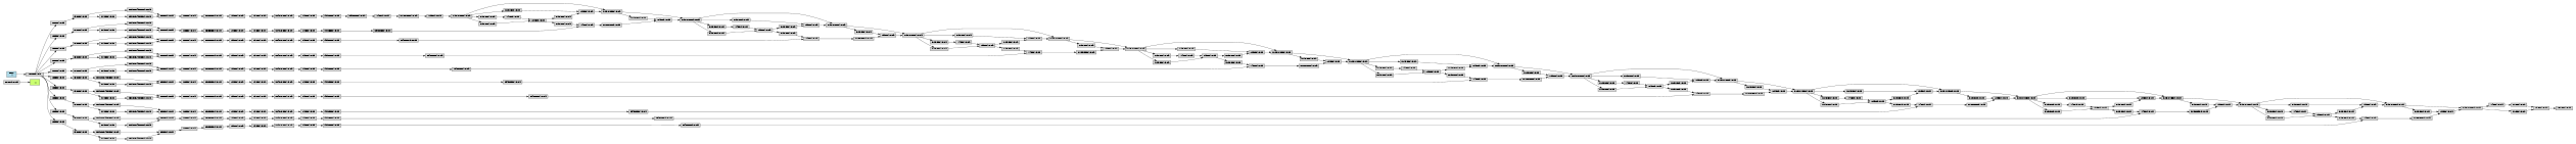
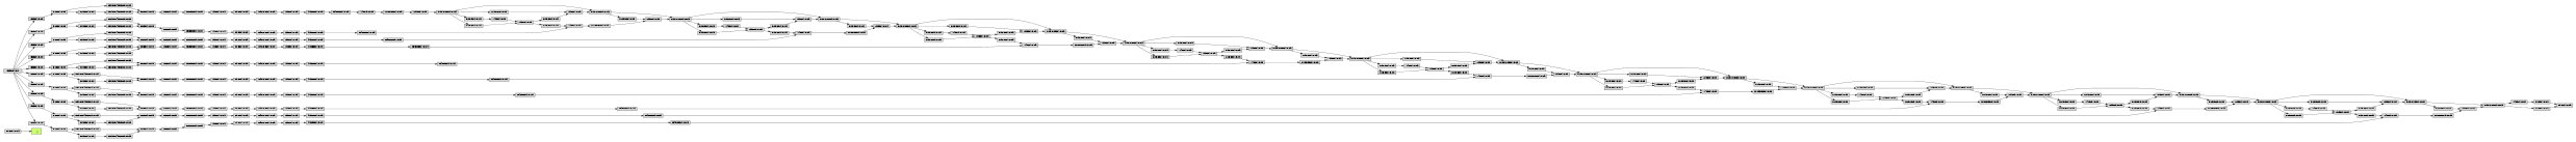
  digraph {
    rankdir=LR
    node [align=left fontname=monospace fontsize=10 ranksep=0.1 shape=box style=filled]
    n1 [fillcolor=darkolivegreen1 height=0.44444 label="\n ()" width=0.75]
    n2 [height=0.27778 label=PowBackward0 width=1.2222]
-   n3 [height=0.27778 label=MeanBackward0 width=1.3056]
    n4 [height=0.27778 label=DivBackward0 width=1.2222]
    n5 [height=0.27778 label=SumBackward1 width=1.2222]
    n6 [height=0.27778 label=MulBackward0 width=1.2222]
    n7 [height=0.27778 label=IndexPutBackward0 width=1.6389]
    n8 [height=0.27778 label=SumBackward1 width=1.2222]
    n9 [height=0.27778 label=IndexPutBackward0 width=1.6389]
    n10 [height=0.27778 label=IndexBackward0 width=1.3889]
    n11 [height=0.27778 label=AddBackward0 width=1.2222]
    n12 [height=0.27778 label=IndexPutBackward0 width=1.6389]
    n13 [height=0.27778 label=IndexBackward0 width=1.3889]
    n14 [height=0.27778 label=IndexBackward0 width=1.3889]
    n15 [height=0.27778 label=IndexBackward0 width=1.3889]
    n16 [height=0.27778 label=AddBackward0 width=1.2222]
    n17 [height=0.27778 label=MulBackward0 width=1.2222]
    n18 [height=0.27778 label=AddBackward0 width=1.2222]
    n19 [height=0.27778 label=IndexBackward0 width=1.3889]
    n20 [height=0.27778 label=IndexBackward0 width=1.3889]
    n21 [height=0.27778 label=IndexPutBackward0 width=1.6389]
    n22 [height=0.27778 label=IndexBackward0 width=1.3889]
    n23 [height=0.27778 label=AddBackward0 width=1.2222]
    n24 [height=0.27778 label=IndexPutBackward0 width=1.6389]
    n25 [height=0.27778 label=IndexBackward0 width=1.3889]
    n26 [height=0.27778 label=IndexBackward0 width=1.3889]
    n27 [height=0.27778 label=IndexBackward0 width=1.3889]
    n28 [height=0.27778 label=AddBackward0 width=1.2222]
    n29 [height=0.27778 label=MulBackward0 width=1.2222]
    n30 [height=0.27778 label=AddBackward0 width=1.2222]
    n31 [height=0.27778 label=IndexBackward0 width=1.3889]
    n32 [height=0.27778 label=IndexBackward0 width=1.3889]
    n33 [height=0.27778 label=IndexPutBackward0 width=1.6389]
    n34 [height=0.27778 label=IndexBackward0 width=1.3889]
    n35 [height=0.27778 label=AddBackward0 width=1.2222]
    n36 [height=0.27778 label=IndexPutBackward0 width=1.6389]
    n37 [height=0.27778 label=IndexBackward0 width=1.3889]
    n38 [height=0.27778 label=IndexBackward0 width=1.3889]
    n39 [height=0.27778 label=IndexBackward0 width=1.3889]
    n40 [height=0.27778 label=AddBackward0 width=1.2222]
    n41 [height=0.27778 label=MulBackward0 width=1.2222]
    n42 [height=0.27778 label=AddBackward0 width=1.2222]
    n43 [height=0.27778 label=IndexBackward0 width=1.3889]
    n44 [height=0.27778 label=IndexBackward0 width=1.3889]
    n45 [height=0.27778 label=IndexPutBackward0 width=1.6389]
    n46 [height=0.27778 label=IndexBackward0 width=1.3889]
    n47 [height=0.27778 label=AddBackward0 width=1.2222]
    n48 [height=0.27778 label=IndexPutBackward0 width=1.6389]
    n49 [height=0.27778 label=IndexBackward0 width=1.3889]
    n50 [height=0.27778 label=IndexBackward0 width=1.3889]
    n51 [height=0.27778 label=IndexBackward0 width=1.3889]
    n52 [height=0.27778 label=AddBackward0 width=1.2222]
    n53 [height=0.27778 label=MulBackward0 width=1.2222]
    n54 [height=0.27778 label=AddBackward0 width=1.2222]
    n55 [height=0.27778 label=IndexBackward0 width=1.3889]
    n56 [height=0.27778 label=IndexBackward0 width=1.3889]
    n57 [height=0.27778 label=IndexPutBackward0 width=1.6389]
    n58 [height=0.27778 label=IndexBackward0 width=1.3889]
    n59 [height=0.27778 label=AddBackward0 width=1.2222]
    n60 [height=0.27778 label=IndexPutBackward0 width=1.6389]
    n61 [height=0.27778 label=IndexBackward0 width=1.3889]
    n62 [height=0.27778 label=IndexBackward0 width=1.3889]
    n63 [height=0.27778 label=IndexBackward0 width=1.3889]
    n64 [height=0.27778 label=AddBackward0 width=1.2222]
    n65 [height=0.27778 label=MulBackward0 width=1.2222]
    n66 [height=0.27778 label=AddBackward0 width=1.2222]
    n67 [height=0.27778 label=IndexBackward0 width=1.3889]
    n68 [height=0.27778 label=IndexBackward0 width=1.3889]
    n69 [height=0.27778 label=IndexPutBackward0 width=1.6389]
    n70 [height=0.27778 label=IndexBackward0 width=1.3889]
    n71 [height=0.27778 label=AddBackward0 width=1.2222]
    n72 [height=0.27778 label=IndexPutBackward0 width=1.6389]
    n73 [height=0.27778 label=IndexBackward0 width=1.3889]
    n74 [height=0.27778 label=IndexBackward0 width=1.3889]
    n75 [height=0.27778 label=IndexBackward0 width=1.3889]
    n76 [height=0.27778 label=AddBackward0 width=1.2222]
    n77 [height=0.27778 label=MulBackward0 width=1.2222]
    n78 [height=0.27778 label=AddBackward0 width=1.2222]
    n79 [height=0.27778 label=IndexBackward0 width=1.3889]
    n80 [height=0.27778 label=IndexBackward0 width=1.3889]
    n81 [height=0.27778 label=IndexPutBackward0 width=1.6389]
    n82 [height=0.27778 label=IndexBackward0 width=1.3889]
    n83 [height=0.27778 label=AddBackward0 width=1.2222]
    n84 [height=0.27778 label=IndexPutBackward0 width=1.6389]
    n85 [height=0.27778 label=IndexBackward0 width=1.3889]
    n86 [height=0.27778 label=IndexBackward0 width=1.3889]
    n87 [height=0.27778 label=IndexBackward0 width=1.3889]
    n88 [height=0.27778 label=AddBackward0 width=1.2222]
    n89 [height=0.27778 label=MulBackward0 width=1.2222]
    n90 [height=0.27778 label=AddBackward0 width=1.2222]
    n91 [height=0.27778 label=IndexBackward0 width=1.3889]
    n92 [height=0.27778 label=IndexBackward0 width=1.3889]
    n93 [height=0.27778 label=IndexPutBackward0 width=1.6389]
    n94 [height=0.27778 label=IndexBackward0 width=1.3889]
    n95 [height=0.27778 label=AddBackward0 width=1.2222]
    n96 [height=0.27778 label=IndexPutBackward0 width=1.6389]
    n97 [height=0.27778 label=IndexBackward0 width=1.3889]
    n98 [height=0.27778 label=IndexBackward0 width=1.3889]
    n99 [height=0.27778 label=IndexBackward0 width=1.3889]
    n100 [height=0.27778 label=AddBackward0 width=1.2222]
    n101 [height=0.27778 label=MulBackward0 width=1.2222]
    n102 [height=0.27778 label=AddBackward0 width=1.2222]
    n103 [height=0.27778 label=IndexBackward0 width=1.3889]
    n104 [height=0.27778 label=IndexBackward0 width=1.3889]
    n105 [height=0.27778 label=IndexPutBackward0 width=1.6389]
    n106 [height=0.27778 label=IndexBackward0 width=1.3889]
    n107 [height=0.27778 label=AddBackward0 width=1.2222]
    n108 [height=0.27778 label=IndexPutBackward0 width=1.6389]
    n109 [height=0.27778 label=IndexBackward0 width=1.3889]
    n110 [height=0.27778 label=IndexBackward0 width=1.3889]
    n111 [height=0.27778 label=IndexBackward0 width=1.3889]
    n112 [height=0.27778 label=AddBackward0 width=1.2222]
    n113 [height=0.27778 label=MulBackward0 width=1.2222]
    n114 [height=0.27778 label=AddBackward0 width=1.2222]
    n115 [height=0.27778 label=IndexBackward0 width=1.3889]
    n116 [height=0.27778 label=IndexBackward0 width=1.3889]
    n117 [height=0.27778 label=AddBackward0 width=1.2222]
    n118 [height=0.27778 label=SqueezeBackward0 width=1.5556]
    n119 [height=0.27778 label=MulBackward0 width=1.2222]
    n120 [height=0.27778 label=SelectBackward0 width=1.4722]
    n121 [height=0.27778 label=SliceBackward0 width=1.3889]
    n122 [height=0.27778 label=AddBackward0 width=1.2222]
    n123 [height=0.27778 label=SoftmaxBackward0 width=1.5556]
    n124 [height=0.27778 label=DivBackward0 width=1.2222]
    n125 [height=0.27778 label=AddBackward0 width=1.2222]
    n126 [height=0.27778 label=RepeatBackward0 width=1.4722]
    n127 [height=0.27778 label=LogBackward0 width=1.2222]
    n128 [height=0.27778 label=CatBackward0 width=1.2222]
    n129 [height=0.27778 label=ReshapeAliasBackward0 width=1.9722]
    n130 [height=0.27778 label=ExpBackward0 width=1.2222]
    n131 [height=0.27778 label=RsubBackward1 width=1.3056]
    n132 [height=0.27778 label=ReshapeAliasBackward0 width=1.9722]
    n133 [height=0.27778 label=NegBackward0 width=1.2222]
    n134 [height=0.27778 label=CatBackward width=1.3889]
    n135 [height=0.27778 label=NegBackward0 width=1.2222]
    n136 [height=0.27778 label=NegBackward0 width=1.2222]
    n137 [height=0.27778 label=NegBackward0 width=1.2222]
    n138 [height=0.27778 label=NegBackward0 width=1.2222]
    n139 [height=0.27778 label=NegBackward0 width=1.2222]
    n140 [height=0.27778 label=NegBackward0 width=1.2222]
    n141 [height=0.27778 label=NegBackward0 width=1.2222]
    n142 [height=0.27778 label=NegBackward0 width=1.2222]
    n143 [height=0.27778 label=NegBackward0 width=1.2222]
    n144 [height=0.27778 label=ExpBackward0 width=1.2222]
    n145 [height=0.27778 label=ExpBackward0 width=1.2222]
    n146 [height=0.27778 label=ExpBackward0 width=1.2222]
    n147 [height=0.27778 label=ExpBackward0 width=1.2222]
    n148 [height=0.27778 label=ExpBackward0 width=1.2222]
    n149 [height=0.27778 label=ExpBackward0 width=1.2222]
    n150 [height=0.27778 label=ExpBackward0 width=1.2222]
    n151 [height=0.27778 label=ExpBackward0 width=1.2222]
    n152 [height=0.27778 label=ExpBackward0 width=1.2222]
    n153 [height=0.27778 label=ReshapeAliasBackward0 width=1.9722]
    n154 [height=0.27778 label=RsubBackward1 width=1.3056]
    n155 [height=0.27778 label=ReshapeAliasBackward0 width=1.9722]
    n156 [height=0.27778 label=RsubBackward1 width=1.3056]
    n157 [height=0.27778 label=ReshapeAliasBackward0 width=1.9722]
    n158 [height=0.27778 label=RsubBackward1 width=1.3056]
    n159 [height=0.27778 label=ReshapeAliasBackward0 width=1.9722]
    n160 [height=0.27778 label=RsubBackward1 width=1.3056]
    n161 [height=0.27778 label=ReshapeAliasBackward0 width=1.9722]
    n162 [height=0.27778 label=RsubBackward1 width=1.3056]
    n163 [height=0.27778 label=ReshapeAliasBackward0 width=1.9722]
    n164 [height=0.27778 label=RsubBackward1 width=1.3056]
    n165 [height=0.27778 label=ReshapeAliasBackward0 width=1.9722]
    n166 [height=0.27778 label=RsubBackward1 width=1.3056]
    n167 [height=0.27778 label=ReshapeAliasBackward0 width=1.9722]
    n168 [height=0.27778 label=RsubBackward1 width=1.3056]
    n169 [height=0.27778 label=ReshapeAliasBackward0 width=1.9722]
    n170 [height=0.27778 label=RsubBackward1 width=1.3056]
-   n171 [fillcolor=lightblue height=0.44444 label="temp\n ()" width=0.75]
    n172 [height=0.27778 label=MulBackward0 width=1.2222]
    n173 [height=0.27778 label=SqueezeBackward0 width=1.5556]
    n174 [height=0.27778 label=SelectBackward0 width=1.4722]
    n175 [height=0.27778 label=SliceBackward0 width=1.3889]
    n176 [height=0.27778 label=AddBackward0 width=1.2222]
    n177 [height=0.27778 label=SoftmaxBackward0 width=1.5556]
    n178 [height=0.27778 label=DivBackward0 width=1.2222]
    n179 [height=0.27778 label=AddBackward0 width=1.2222]
    n180 [height=0.27778 label=RepeatBackward0 width=1.4722]
    n181 [height=0.27778 label=LogBackward0 width=1.2222]
    n182 [height=0.27778 label=CatBackward0 width=1.2222]
    n183 [height=0.27778 label=ReshapeAliasBackward0 width=1.9722]
    n184 [height=0.27778 label=MulBackward0 width=1.2222]
    n185 [height=0.27778 label=SqueezeBackward0 width=1.5556]
    n186 [height=0.27778 label=SelectBackward0 width=1.4722]
    n187 [height=0.27778 label=SliceBackward0 width=1.3889]
    n188 [height=0.27778 label=AddBackward0 width=1.2222]
    n189 [height=0.27778 label=SoftmaxBackward0 width=1.5556]
    n190 [height=0.27778 label=DivBackward0 width=1.2222]
    n191 [height=0.27778 label=AddBackward0 width=1.2222]
    n192 [height=0.27778 label=RepeatBackward0 width=1.4722]
    n193 [height=0.27778 label=LogBackward0 width=1.2222]
    n194 [height=0.27778 label=CatBackward0 width=1.2222]
    n195 [height=0.27778 label=ReshapeAliasBackward0 width=1.9722]
    n196 [height=0.27778 label=MulBackward0 width=1.2222]
    n197 [height=0.27778 label=SqueezeBackward0 width=1.5556]
    n198 [height=0.27778 label=SelectBackward0 width=1.4722]
    n199 [height=0.27778 label=SliceBackward0 width=1.3889]
    n200 [height=0.27778 label=AddBackward0 width=1.2222]
    n201 [height=0.27778 label=SoftmaxBackward0 width=1.5556]
    n202 [height=0.27778 label=DivBackward0 width=1.2222]
    n203 [height=0.27778 label=AddBackward0 width=1.2222]
    n204 [height=0.27778 label=RepeatBackward0 width=1.4722]
    n205 [height=0.27778 label=LogBackward0 width=1.2222]
    n206 [height=0.27778 label=CatBackward0 width=1.2222]
    n207 [height=0.27778 label=ReshapeAliasBackward0 width=1.9722]
    n208 [height=0.27778 label=MulBackward0 width=1.2222]
    n209 [height=0.27778 label=SqueezeBackward0 width=1.5556]
    n210 [height=0.27778 label=SelectBackward0 width=1.4722]
    n211 [height=0.27778 label=SliceBackward0 width=1.3889]
    n212 [height=0.27778 label=AddBackward0 width=1.2222]
    n213 [height=0.27778 label=SoftmaxBackward0 width=1.5556]
    n214 [height=0.27778 label=DivBackward0 width=1.2222]
    n215 [height=0.27778 label=AddBackward0 width=1.2222]
    n216 [height=0.27778 label=RepeatBackward0 width=1.4722]
    n217 [height=0.27778 label=LogBackward0 width=1.2222]
    n218 [height=0.27778 label=CatBackward0 width=1.2222]
    n219 [height=0.27778 label=ReshapeAliasBackward0 width=1.9722]
    n220 [height=0.27778 label=MulBackward0 width=1.2222]
    n221 [height=0.27778 label=SqueezeBackward0 width=1.5556]
    n222 [height=0.27778 label=SelectBackward0 width=1.4722]
    n223 [height=0.27778 label=SliceBackward0 width=1.3889]
    n224 [height=0.27778 label=AddBackward0 width=1.2222]
    n225 [height=0.27778 label=SoftmaxBackward0 width=1.5556]
    n226 [height=0.27778 label=DivBackward0 width=1.2222]
    n227 [height=0.27778 label=AddBackward0 width=1.2222]
    n228 [height=0.27778 label=RepeatBackward0 width=1.4722]
    n229 [height=0.27778 label=LogBackward0 width=1.2222]
    n230 [height=0.27778 label=CatBackward0 width=1.2222]
    n231 [height=0.27778 label=ReshapeAliasBackward0 width=1.9722]
    n232 [height=0.27778 label=MulBackward0 width=1.2222]
    n233 [height=0.27778 label=SqueezeBackward0 width=1.5556]
    n234 [height=0.27778 label=SelectBackward0 width=1.4722]
    n235 [height=0.27778 label=SliceBackward0 width=1.3889]
    n236 [height=0.27778 label=AddBackward0 width=1.2222]
    n237 [height=0.27778 label=SoftmaxBackward0 width=1.5556]
    n238 [height=0.27778 label=DivBackward0 width=1.2222]
    n239 [height=0.27778 label=AddBackward0 width=1.2222]
    n240 [height=0.27778 label=RepeatBackward0 width=1.4722]
    n241 [height=0.27778 label=LogBackward0 width=1.2222]
    n242 [height=0.27778 label=CatBackward0 width=1.2222]
    n243 [height=0.27778 label=ReshapeAliasBackward0 width=1.9722]
    n244 [height=0.27778 label=MulBackward0 width=1.2222]
    n245 [height=0.27778 label=SqueezeBackward0 width=1.5556]
    n246 [height=0.27778 label=SelectBackward0 width=1.4722]
    n247 [height=0.27778 label=SliceBackward0 width=1.3889]
    n248 [height=0.27778 label=AddBackward0 width=1.2222]
    n249 [height=0.27778 label=SoftmaxBackward0 width=1.5556]
    n250 [height=0.27778 label=DivBackward0 width=1.2222]
    n251 [height=0.27778 label=AddBackward0 width=1.2222]
    n252 [height=0.27778 label=RepeatBackward0 width=1.4722]
    n253 [height=0.27778 label=LogBackward0 width=1.2222]
    n254 [height=0.27778 label=CatBackward0 width=1.2222]
    n255 [height=0.27778 label=ReshapeAliasBackward0 width=1.9722]
    n256 [height=0.27778 label=MulBackward0 width=1.2222]
    n257 [height=0.27778 label=SqueezeBackward0 width=1.5556]
    n258 [height=0.27778 label=SelectBackward0 width=1.4722]
    n259 [height=0.27778 label=SliceBackward0 width=1.3889]
    n260 [height=0.27778 label=AddBackward0 width=1.2222]
    n261 [height=0.27778 label=SoftmaxBackward0 width=1.5556]
    n262 [height=0.27778 label=DivBackward0 width=1.2222]
    n263 [height=0.27778 label=AddBackward0 width=1.2222]
    n264 [height=0.27778 label=RepeatBackward0 width=1.4722]
    n265 [height=0.27778 label=LogBackward0 width=1.2222]
    n266 [height=0.27778 label=CatBackward0 width=1.2222]
    n267 [height=0.27778 label=ReshapeAliasBackward0 width=1.9722]
    n268 [height=0.27778 label=MulBackward0 width=1.2222]
    n269 [height=0.27778 label=SqueezeBackward0 width=1.5556]
    n270 [height=0.27778 label=SelectBackward0 width=1.4722]
    n271 [height=0.27778 label=SliceBackward0 width=1.3889]
    n272 [height=0.27778 label=AddBackward0 width=1.2222]
    n273 [height=0.27778 label=SoftmaxBackward0 width=1.5556]
    n274 [height=0.27778 label=DivBackward0 width=1.2222]
    n275 [height=0.27778 label=AddBackward0 width=1.2222]
    n276 [height=0.27778 label=RepeatBackward0 width=1.4722]
    n277 [height=0.27778 label=LogBackward0 width=1.2222]
    n278 [height=0.27778 label=CatBackward0 width=1.2222]
    n279 [height=0.27778 label=ReshapeAliasBackward0 width=1.9722]
    n2 -> n1
-   n4 -> n3
    n5 -> n4
    n6 -> n5
    n7 -> n6
    n7 -> n8
    n8 -> n4
    n9 -> n7
    n9 -> n10
    n10 -> n11
    n11 -> n7
    n12 -> n9
    n12 -> n13
    n12 -> n14
    n12 -> n15
    n13 -> n16
    n14 -> n17
    n15 -> n18
    n16 -> n9
    n17 -> n18
    n18 -> n19
    n18 -> n20
    n19 -> n16
    n20 -> n268
    n21 -> n12
    n21 -> n22
    n22 -> n23
    n23 -> n12
    n24 -> n21
    n24 -> n25
    n24 -> n26
    n24 -> n27
    n25 -> n28
    n26 -> n29
    n27 -> n30
    n28 -> n21
    n29 -> n30
    n30 -> n31
    n30 -> n32
    n31 -> n28
    n32 -> n256
    n33 -> n24
    n33 -> n34
    n34 -> n35
    n35 -> n24
    n36 -> n33
    n36 -> n37
    n36 -> n38
    n36 -> n39
    n37 -> n40
    n38 -> n41
    n39 -> n42
    n40 -> n33
    n41 -> n42
    n42 -> n43
    n42 -> n44
    n43 -> n40
    n44 -> n244
    n45 -> n36
    n45 -> n46
    n46 -> n47
    n47 -> n36
    n48 -> n45
    n48 -> n49
    n48 -> n50
    n48 -> n51
    n49 -> n52
    n50 -> n53
    n51 -> n54
    n52 -> n45
    n53 -> n54
    n54 -> n55
    n54 -> n56
    n55 -> n52
    n56 -> n232
    n57 -> n48
    n57 -> n58
    n58 -> n59
    n59 -> n48
    n60 -> n57
    n60 -> n61
    n60 -> n62
    n60 -> n63
    n61 -> n64
    n62 -> n65
    n63 -> n66
    n64 -> n57
    n65 -> n66
    n66 -> n67
    n66 -> n68
    n67 -> n64
    n68 -> n220
    n69 -> n60
    n69 -> n70
    n70 -> n71
    n71 -> n60
    n72 -> n69
    n72 -> n73
    n72 -> n74
    n72 -> n75
    n73 -> n76
    n74 -> n77
    n75 -> n78
    n76 -> n69
    n77 -> n78
    n78 -> n79
    n78 -> n80
    n79 -> n76
    n80 -> n208
    n81 -> n72
    n81 -> n82
    n82 -> n83
    n83 -> n72
    n84 -> n81
    n84 -> n85
    n84 -> n86
    n84 -> n87
    n85 -> n88
    n86 -> n89
    n87 -> n90
    n88 -> n81
    n89 -> n90
    n90 -> n91
    n90 -> n92
    n91 -> n88
    n92 -> n196
    n93 -> n84
    n93 -> n94
    n94 -> n95
    n95 -> n84
    n96 -> n93
    n96 -> n97
    n96 -> n98
    n96 -> n99
    n97 -> n100
    n98 -> n101
    n99 -> n102
    n100 -> n93
    n101 -> n102
    n102 -> n103
    n102 -> n104
    n103 -> n100
    n104 -> n184
    n105 -> n96
    n105 -> n106
    n106 -> n107
    n107 -> n96
    n108 -> n105
    n108 -> n109
    n108 -> n110
    n108 -> n111
    n109 -> n112
    n110 -> n113
    n111 -> n114
    n112 -> n105
    n113 -> n114
    n114 -> n115
    n114 -> n116
    n115 -> n112
    n116 -> n172
    n117 -> n108
    n118 -> n117
    n119 -> n118
    n120 -> n119
    n121 -> n120
    n122 -> n121
    n123 -> n122
    n124 -> n123
    n125 -> n124
    n126 -> n125
    n127 -> n126
    n128 -> n127
    n129 -> n128
    n130 -> n129
    n130 -> n131
    n131 -> n132
    n132 -> n128
    n133 -> n130
    n134 -> n133
    n134 -> n135
    n134 -> n136
    n134 -> n137
    n134 -> n138
    n134 -> n139
    n134 -> n140
    n134 -> n141
    n134 -> n142
    n134 -> n143
    n135 -> n144
    n136 -> n145
    n137 -> n146
    n138 -> n147
    n139 -> n148
    n140 -> n149
    n141 -> n150
    n142 -> n151
    n143 -> n152
    n144 -> n153
    n144 -> n154
    n145 -> n155
    n145 -> n156
    n146 -> n157
    n146 -> n158
    n147 -> n159
    n147 -> n160
    n148 -> n161
    n148 -> n162
    n149 -> n163
    n149 -> n164
    n150 -> n165
    n150 -> n166
    n151 -> n167
    n151 -> n168
    n152 -> n169
    n152 -> n170
    n153 -> n182
    n154 -> n183
    n155 -> n194
    n156 -> n195
    n157 -> n206
    n158 -> n207
    n159 -> n218
    n160 -> n219
    n161 -> n230
    n162 -> n231
    n163 -> n242
    n164 -> n243
    n165 -> n254
    n166 -> n255
    n167 -> n266
    n168 -> n267
    n169 -> n278
    n170 -> n279
-   n171 -> n134
    n172 -> n173
    n173 -> n107
    n174 -> n172
    n175 -> n174
    n176 -> n175
    n177 -> n176
    n178 -> n177
    n179 -> n178
    n180 -> n179
    n181 -> n180
    n182 -> n181
    n183 -> n182
    n184 -> n185
    n185 -> n95
    n186 -> n184
    n187 -> n186
    n188 -> n187
    n189 -> n188
    n190 -> n189
    n191 -> n190
    n192 -> n191
    n193 -> n192
    n194 -> n193
    n195 -> n194
    n196 -> n197
    n197 -> n83
    n198 -> n196
    n199 -> n198
    n200 -> n199
    n201 -> n200
    n202 -> n201
    n203 -> n202
    n204 -> n203
    n205 -> n204
    n206 -> n205
    n207 -> n206
    n208 -> n209
    n209 -> n71
    n210 -> n208
    n211 -> n210
    n212 -> n211
    n213 -> n212
    n214 -> n213
    n215 -> n214
    n216 -> n215
    n217 -> n216
    n218 -> n217
    n219 -> n218
    n220 -> n221
    n221 -> n59
    n222 -> n220
    n223 -> n222
    n224 -> n223
    n225 -> n224
    n226 -> n225
    n227 -> n226
    n228 -> n227
    n229 -> n228
    n230 -> n229
    n231 -> n230
    n232 -> n233
    n233 -> n47
    n234 -> n232
    n235 -> n234
    n236 -> n235
    n237 -> n236
    n238 -> n237
    n239 -> n238
    n240 -> n239
    n241 -> n240
    n242 -> n241
    n243 -> n242
    n244 -> n245
    n245 -> n35
    n246 -> n244
    n247 -> n246
    n248 -> n247
    n249 -> n248
    n250 -> n249
    n251 -> n250
    n252 -> n251
    n253 -> n252
    n254 -> n253
    n255 -> n254
    n256 -> n257
    n257 -> n23
    n258 -> n256
    n259 -> n258
    n260 -> n259
    n261 -> n260
    n262 -> n261
    n263 -> n262
    n264 -> n263
    n265 -> n264
    n266 -> n265
    n267 -> n266
    n268 -> n269
    n269 -> n11
    n270 -> n268
    n271 -> n270
    n272 -> n271
    n273 -> n272
    n274 -> n273
    n275 -> n274
    n276 -> n275
    n277 -> n276
    n278 -> n277
    n279 -> n278
  }
